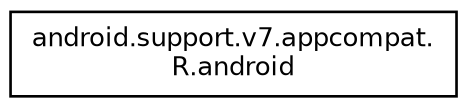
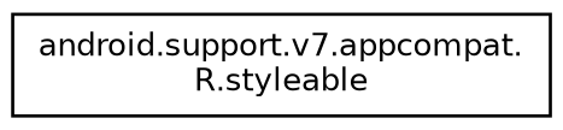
  digraph {
    rankdir=LR
-   n1 [color=black fillcolor=white fontname=Helvetica fontsize=10 height=0.2 label="android.support.v7.appcompat.\lR.android" shape=record style=filled width=0.4]
+   n1 [color=black fillcolor=white fontname=Helvetica fontsize=10 height=0.2 label="android.support.v7.appcompat.\lR.styleable" shape=record style=filled width=0.4]
  }
